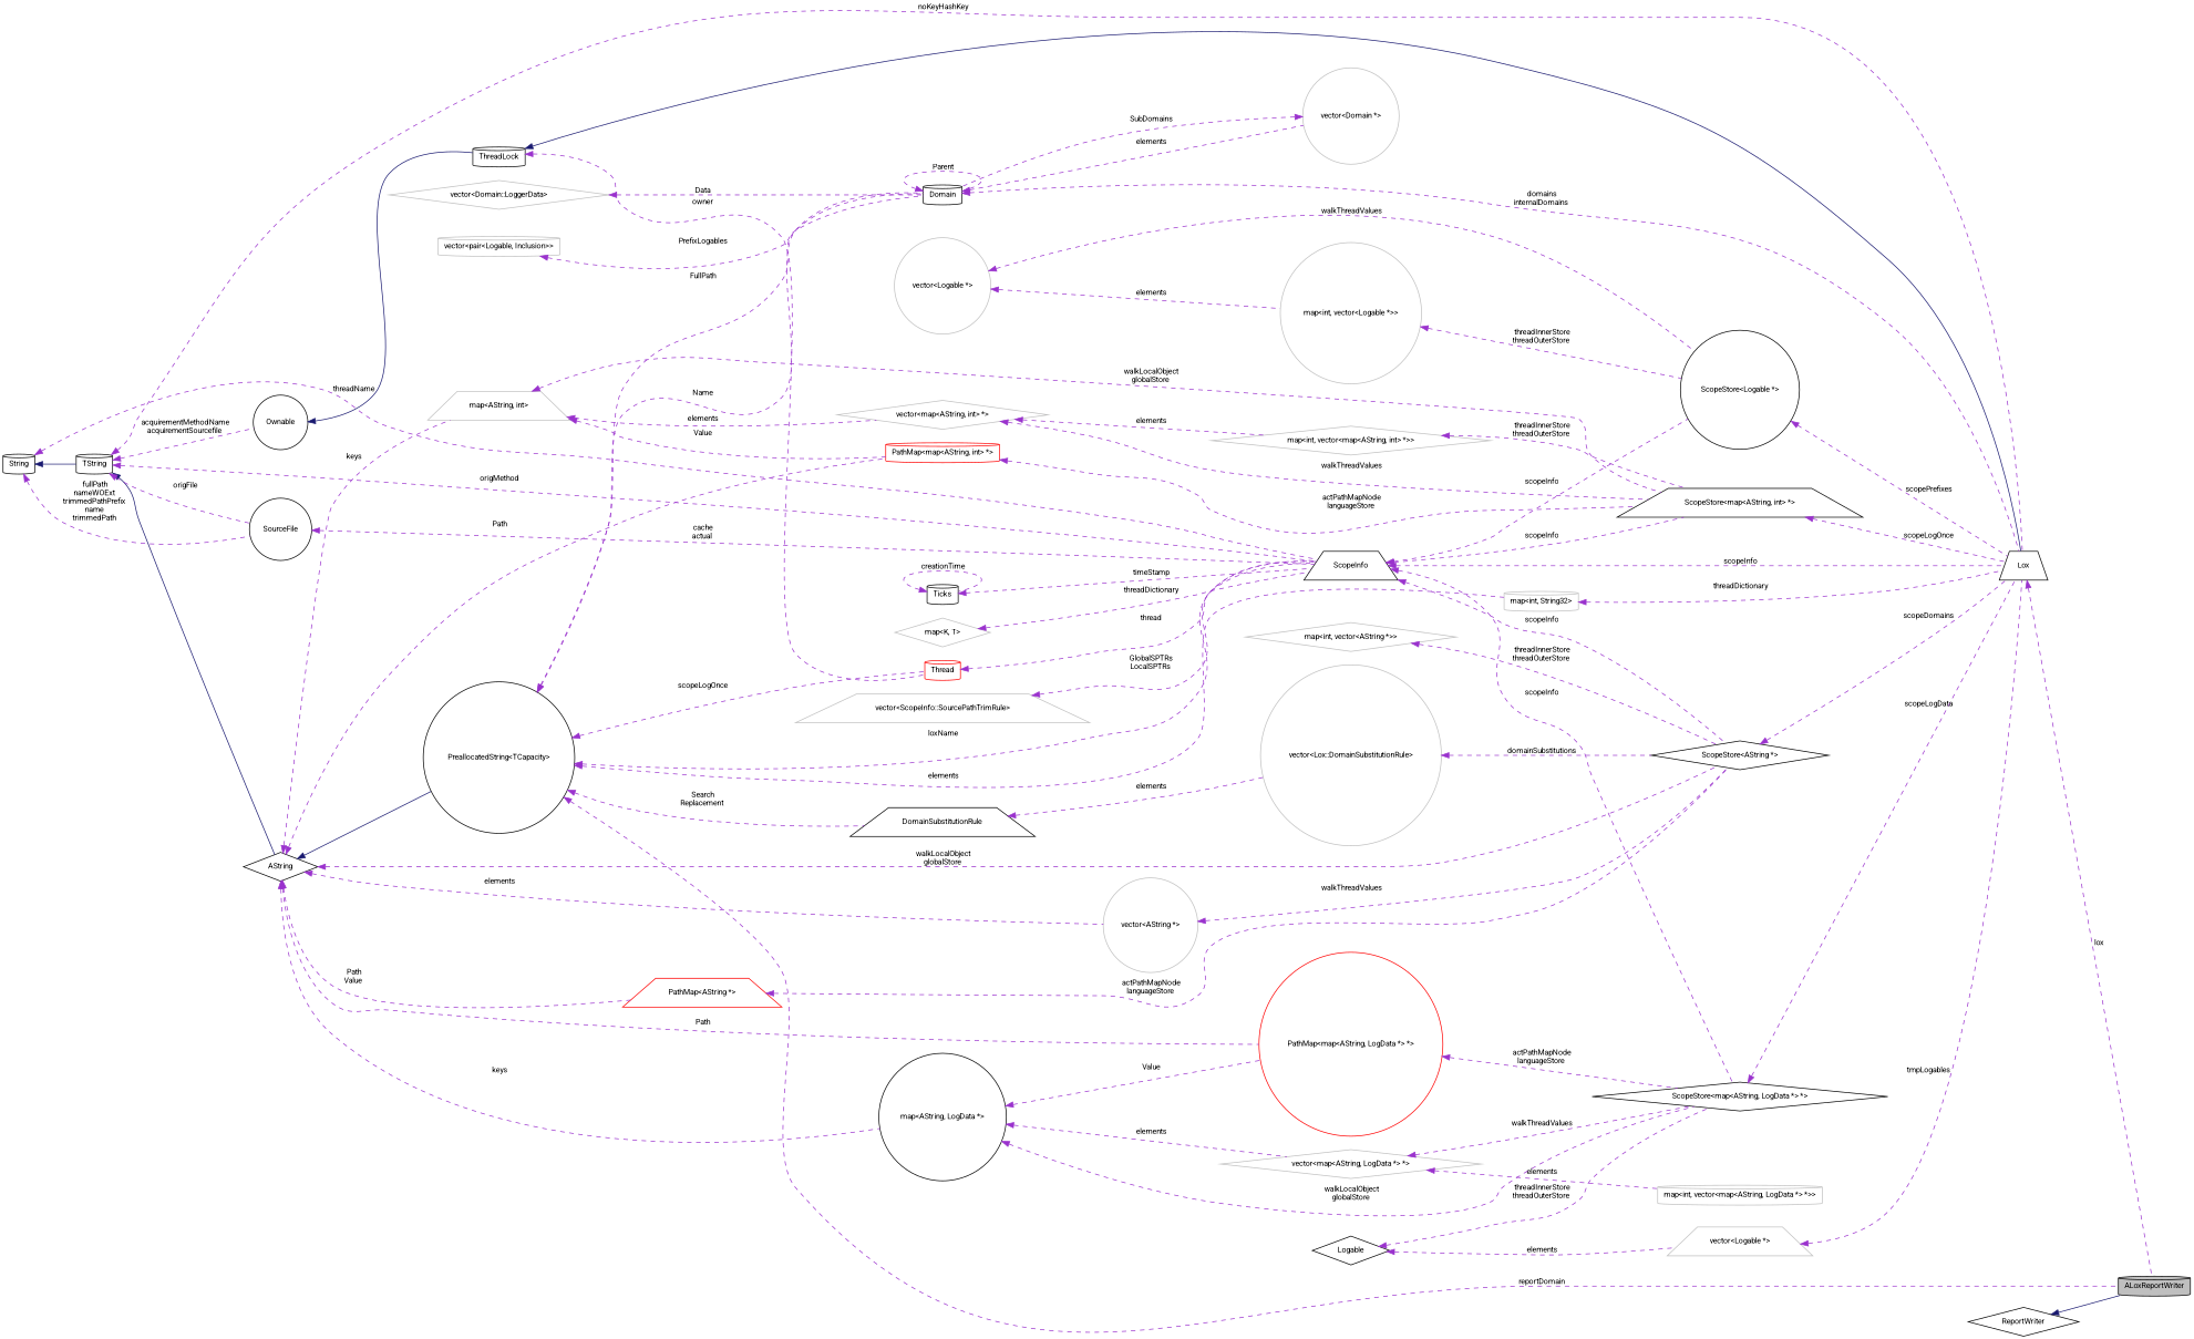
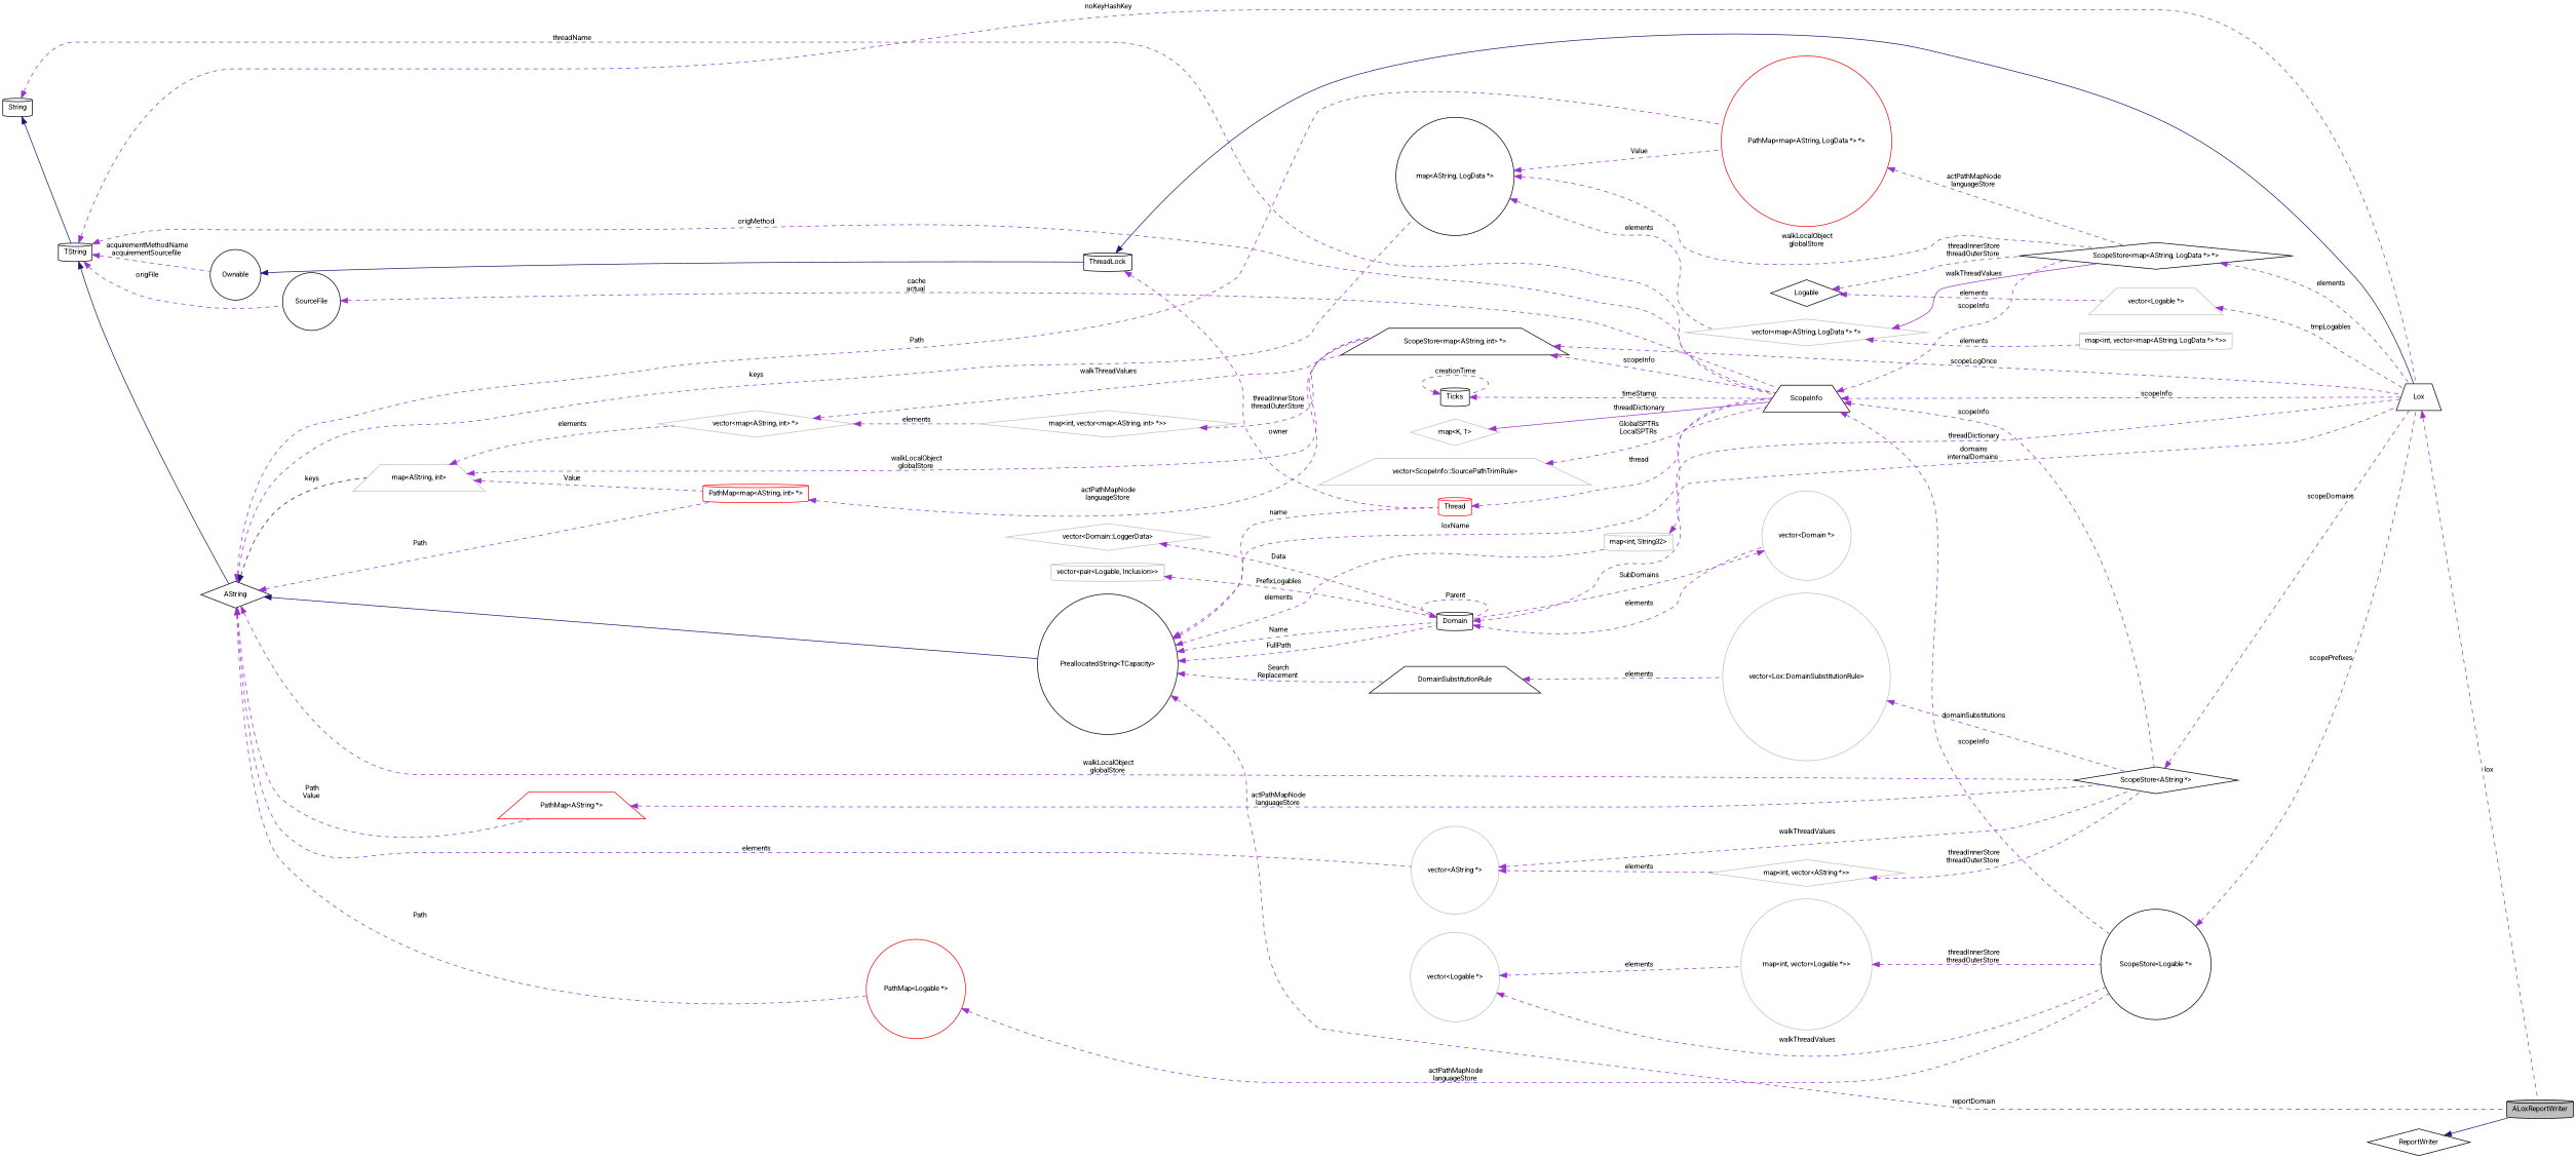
  digraph {
    fontname=Roboto
    rankdir=LR
    node [color=black fillcolor=white fontname=Roboto fontsize=10 shape=circle style=filled]
    edge [color=darkorchid3 dir=back fontname=Roboto fontsize=10 labelfontname=Helvetica labelfontsize=10 style=dashed]
    n1 [fillcolor=grey75 fontcolor=black height=0.2 label=ALoxReportWriter shape=cylinder width=0.4]
    n2 [color=grey75 height=0.2 label="map\<K, T\>" shape=diamond width=0.4]
    n3 [height=0.2 label=ScopeInfo shape=trapezium width=0.4]
    n4 [height=0.2 label="ScopeStore\<map\<AString, LogData *\> *\>" shape=diamond width=0.4]
    n5 [height=0.2 label=Lox shape=trapezium width=0.4]
    n6 [height=0.2 label="ScopeStore\<AString *\>" shape=diamond width=0.4]
    n7 [height=0.2 label="ScopeStore\<map\<AString, int\> *\>" shape=trapezium width=0.4]
    n8 [height=0.2 label="ScopeStore\<Logable *\>" width=0.4]
    n9 [color=grey75 height=0.2 label="vector\<ScopeInfo::SourcePathTrimRule\>" shape=trapezium width=0.4]
    n10 [color=grey75 height=0.2 label="map\<int, vector\<map\<AString, LogData *\> *\>\>" shape=cylinder width=0.4]
    n11 [color=grey75 height=0.2 label="vector\<map\<AString, LogData *\> *\>" shape=diamond width=0.4]
    n12 [height=0.2 label="map\<AString, LogData *\>" width=0.4]
    n13 [color=red height=0.2 label="PathMap\<map\<AString, LogData *\> *\>" width=0.4]
    n14 [color=grey75 height=0.2 label="vector\<Logable *\>" shape=trapezium width=0.4]
    n15 [color=red height=0.2 label="PathMap\<AString *\>" shape=trapezium width=0.4]
    n16 [color=grey75 height=0.2 label="vector\<AString *\>" width=0.4]
    n17 [color=grey75 height=0.2 label="map\<int, vector\<AString *\>\>" shape=diamond width=0.4]
    n18 [color=grey75 height=0.2 label="map\<int, String32\>" shape=cylinder width=0.4]
    n19 [color=grey75 height=0.2 label="vector\<Lox::DomainSubstitutionRule\>" width=0.4]
    n20 [color=grey75 height=0.2 label="map\<int, vector\<map\<AString, int\> *\>\>" shape=diamond width=0.4]
    n21 [color=grey75 height=0.2 label="vector\<map\<AString, int\> *\>" shape=diamond width=0.4]
    n22 [color=grey75 height=0.2 label="map\<AString, int\>" shape=trapezium width=0.4]
    n23 [color=red height=0.2 label="PathMap\<map\<AString, int\> *\>" shape=cylinder width=0.4]
+   n24 [color=red height=0.2 label="PathMap\<Logable *\>" width=0.4]
    n25 [color=grey75 height=0.2 label="vector\<Logable *\>" width=0.4]
    n26 [color=grey75 height=0.2 label="map\<int, vector\<Logable *\>\>" width=0.4]
    n27 [color=grey75 height=0.2 label="vector\<Domain::LoggerData\>" shape=diamond width=0.4]
    n28 [height=0.2 label=Domain shape=cylinder width=0.4]
    n29 [color=grey75 height=0.2 label="vector\<Domain *\>" width=0.4]
    n30 [color=grey75 height=0.2 label="vector\<pair\<Logable, Inclusion\>\>" shape=cylinder width=0.4]
    n31 [height=0.2 label="PreallocatedString\<TCapacity\>" width=0.4]
    n32 [color=red height=0.2 label=Thread shape=cylinder width=0.4]
    n33 [height=0.2 label=DomainSubstitutionRule shape=trapezium width=0.4]
    n34 [height=0.2 label=ReportWriter shape=diamond width=0.4]
    n35 [height=0.2 label=ThreadLock shape=cylinder width=0.4]
    n36 [height=0.2 label=AString shape=diamond width=0.4]
    n37 [height=0.2 label=TString shape=cylinder width=0.4]
    n38 [height=0.2 label=Ownable width=0.4]
    n39 [height=0.2 label=SourceFile width=0.4]
    n40 [height=0.2 label=String shape=cylinder width=0.4]
    n41 [height=0.2 label=Ticks shape=cylinder width=0.4]
    n42 [height=0.2 label=Logable shape=diamond width=0.4]
-   n2 -> n3 [label=" threadDictionary"]
+   n2 -> n3 [label=" threadDictionary" style=solid]
    n3 -> n4 [label=" scopeInfo"]
    n3 -> n5 [label=" scopeInfo"]
    n3 -> n6 [label=" scopeInfo"]
-   n3 -> n7 [label=" scopeInfo"]
+   n7 -> n3 [label=" scopeInfo"]
    n3 -> n8 [label=" scopeInfo"]
-   n4 -> n5 [label=" scopeLogData"]
+   n4 -> n5 [label=" elements"]
    n5 -> n1 [label=" lox"]
    n6 -> n5 [label=" scopeDomains"]
    n7 -> n5 [label=" scopeLogOnce"]
    n8 -> n5 [label=" scopePrefixes"]
    n9 -> n3 [label=" GlobalSPTRs\nLocalSPTRs"]
-   n11 -> n4 [label=" walkThreadValues"]
+   n11 -> n4 [label=" walkThreadValues" style=solid]
    n11 -> n10 [label=" elements"]
    n12 -> n4 [label=" walkLocalObject\nglobalStore"]
    n12 -> n11 [label=" elements"]
    n12 -> n13 [label=" Value"]
    n13 -> n4 [label=" actPathMapNode\nlanguageStore"]
    n14 -> n5 [label=" tmpLogables"]
    n15 -> n6 [label=" actPathMapNode\nlanguageStore"]
    n16 -> n6 [label=" walkThreadValues"]
+   n16 -> n17 [label=" elements"]
    n17 -> n6 [label=" threadInnerStore\nthreadOuterStore"]
    n18 -> n5 [label=" threadDictionary"]
    n19 -> n6 [label=" domainSubstitutions"]
    n20 -> n7 [label=" threadInnerStore\nthreadOuterStore"]
    n21 -> n7 [label=" walkThreadValues"]
    n21 -> n20 [label=" elements"]
    n22 -> n7 [label=" walkLocalObject\nglobalStore"]
    n22 -> n21 [label=" elements"]
    n22 -> n23 [label=" Value"]
    n23 -> n7 [label=" actPathMapNode\nlanguageStore"]
+   n24 -> n8 [label=" actPathMapNode\nlanguageStore"]
    n25 -> n8 [label=" walkThreadValues"]
    n25 -> n26 [label=" elements"]
    n26 -> n8 [label=" threadInnerStore\nthreadOuterStore"]
    n27 -> n28 [label=" Data"]
    n28 -> n5 [label=" domains\ninternalDomains"]
    n28 -> n28 [label=" Parent"]
    n28 -> n29 [label=" elements"]
    n29 -> n28 [label=" SubDomains"]
    n30 -> n28 [label=" PrefixLogables"]
    n31 -> n1 [label=" reportDomain"]
    n31 -> n3 [label=" loxName"]
    n31 -> n18 [label=" elements"]
    n31 -> n28 [label=" Name"]
    n31 -> n28 [label=" FullPath"]
-   n31 -> n32 [label=" scopeLogOnce"]
+   n31 -> n32 [label=" name"]
    n31 -> n33 [label=" Search\nReplacement"]
    n32 -> n3 [label=" thread"]
    n33 -> n19 [label=" elements"]
    n34 -> n1 [color=midnightblue style=solid]
    n35 -> n5 [color=midnightblue style=solid]
    n35 -> n32 [label=" owner"]
    n36 -> n6 [label=" walkLocalObject\nglobalStore"]
    n36 -> n12 [label=" keys"]
    n36 -> n13 [label=" Path"]
    n36 -> n15 [label=" Path\nValue"]
    n36 -> n16 [label=" elements"]
-   n36 -> n22 [label=" keys"]
+   n36 -> n22 [color=midnightblue label=" keys"]
    n36 -> n23 [label=" Path"]
+   n36 -> n24 [label=" Path"]
    n36 -> n31 [color=midnightblue style=solid]
    n37 -> n3 [label=" origMethod"]
    n37 -> n5 [label=" noKeyHashKey"]
    n37 -> n36 [color=midnightblue style=solid]
    n37 -> n38 [label=" acquirementMethodName\nacquirementSourcefile"]
    n37 -> n39 [label=" origFile"]
    n38 -> n35 [color=midnightblue style=solid]
    n39 -> n3 [label=" cache\nactual"]
    n40 -> n3 [label=" threadName"]
    n40 -> n37 [color=midnightblue style=solid]
-   n40 -> n39 [label=" fullPath\nnameWOExt\ntrimmedPathPrefix\nname\ntrimmedPath"]
    n41 -> n3 [label=" timeStamp"]
    n41 -> n41 [label=" creationTime"]
    n42 -> n4 [label=" threadInnerStore\nthreadOuterStore"]
    n42 -> n14 [label=" elements"]
  }
